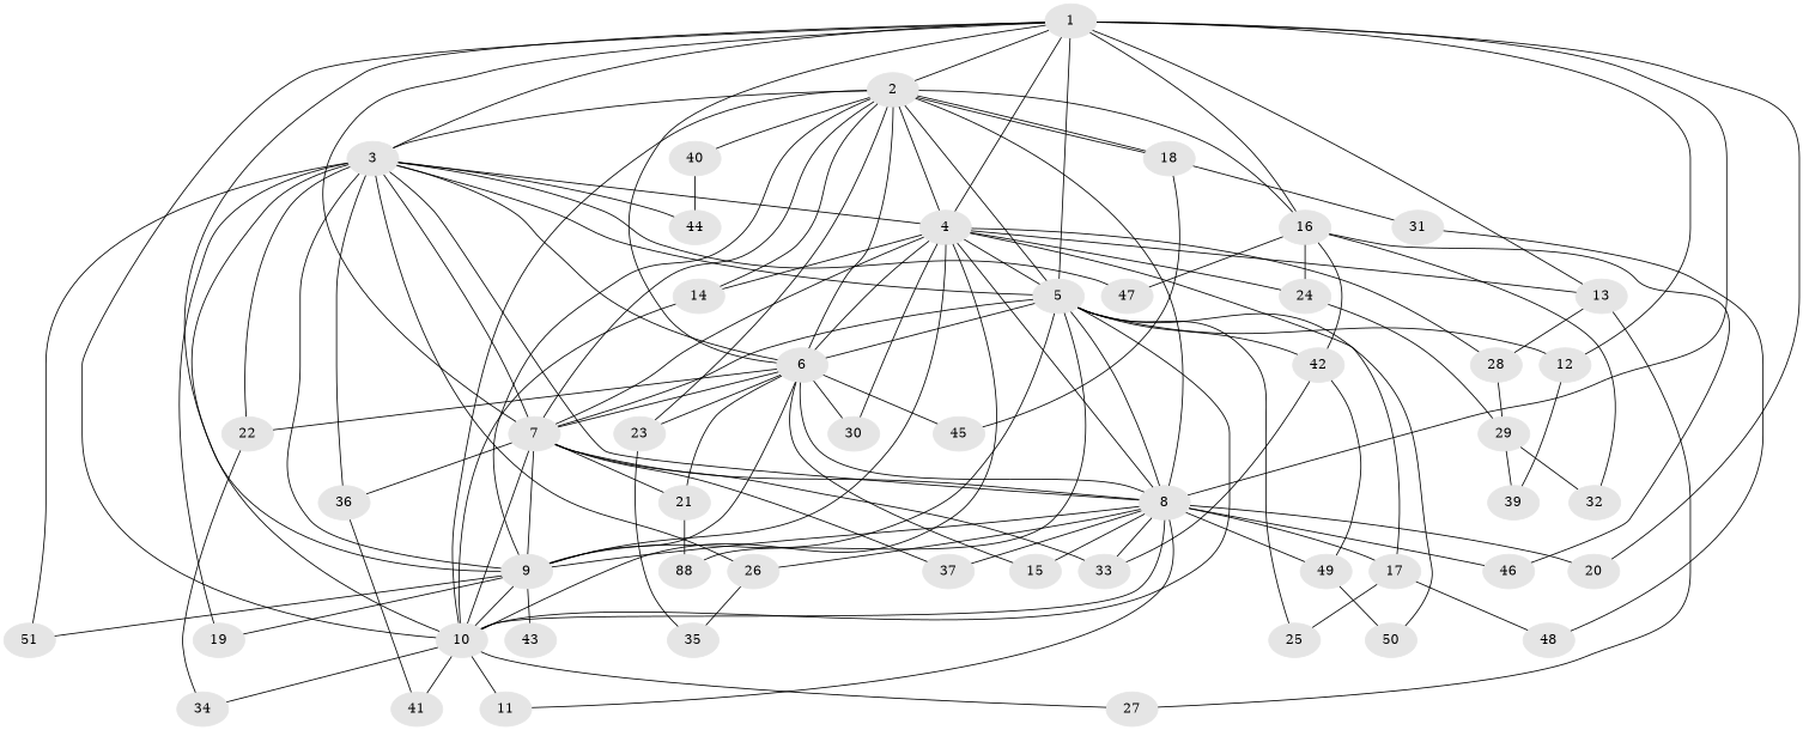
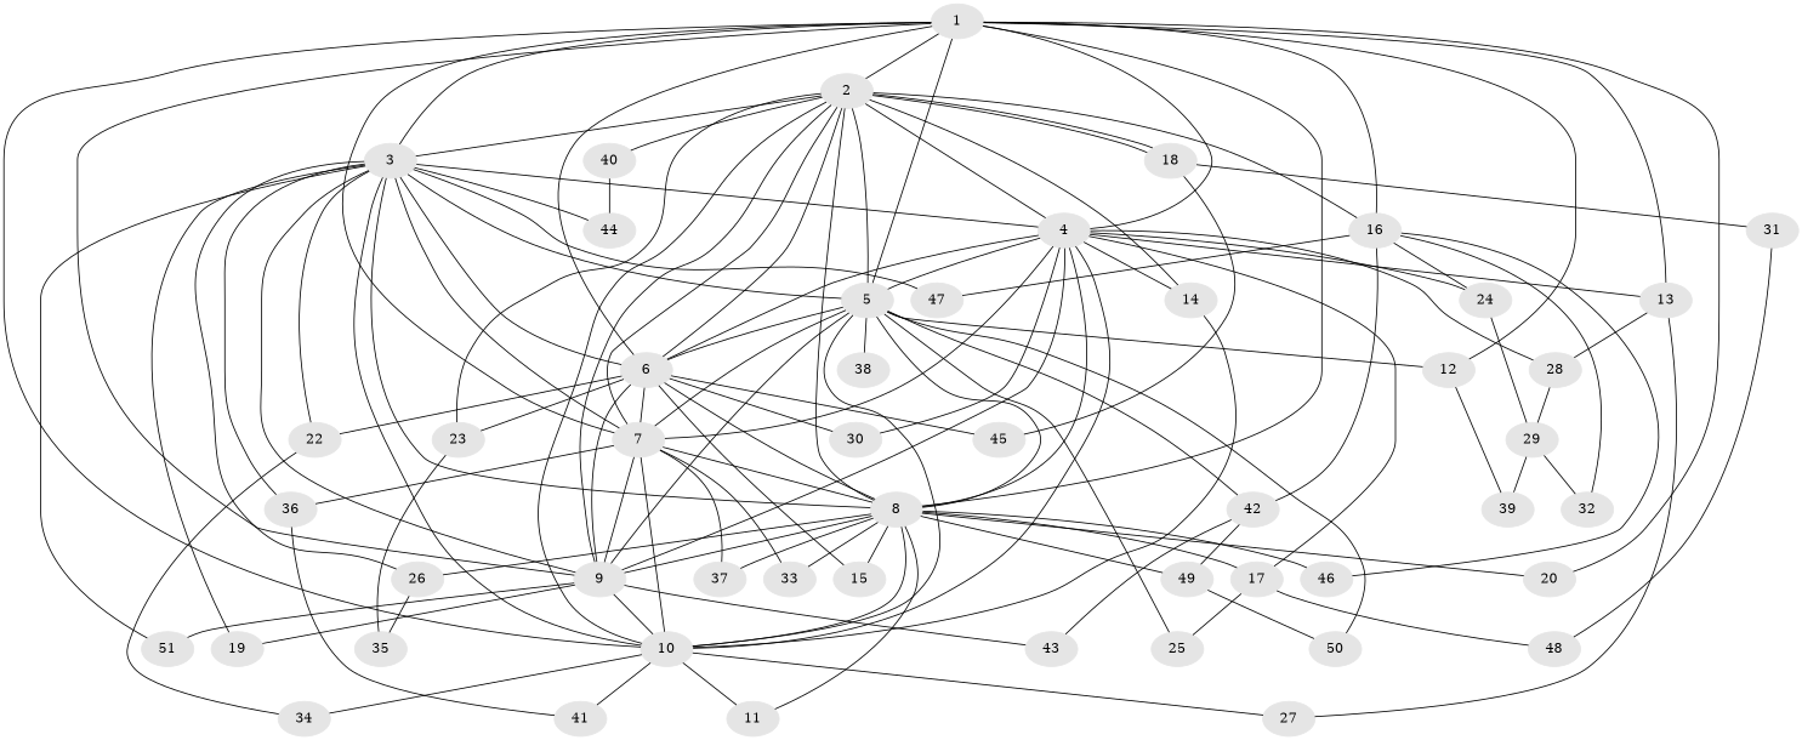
  graph {
    node [color=gray90 style=filled]
    1
    2
    3
    4
    5
    6
    7
    8
    9
    10
    12
    13
    16
    20
    14
    18
    23
    40
    19
    22
    26
    36
    44
    47
    51
    17
    24
    28
    30
    25
-   38 [label=88]
+   38
    42
    50
    15
-   21
    45
    33
    37
    11
    46
    49
    43
    27
    34
    41
    39
    32
    31
    48
    35
    29
    1 -- 2
    1 -- 3
    1 -- 4
    1 -- 5
    1 -- 6
    1 -- 7
    1 -- 8
    1 -- 9
    1 -- 10
    1 -- 12
    1 -- 13
    1 -- 16
    1 -- 20
    2 -- 3
    2 -- 4
    2 -- 5
    2 -- 6
    2 -- 7
    2 -- 8
    2 -- 9
    2 -- 10
    2 -- 16
    2 -- 14
    2 -- 18
    2 -- 18
    2 -- 23
    2 -- 40
    3 -- 4
    3 -- 5
    3 -- 6
    3 -- 7
    3 -- 8
    3 -- 9
    3 -- 10
    3 -- 19
    3 -- 22
    3 -- 26
    3 -- 36
    3 -- 44
    3 -- 47
    3 -- 51
    4 -- 5
    4 -- 6
    4 -- 7
    4 -- 8
    4 -- 9
    4 -- 10
    4 -- 13
    4 -- 14
    4 -- 17
    4 -- 24
    4 -- 28
    4 -- 30
    5 -- 6
    5 -- 7
    5 -- 8
    5 -- 9
    5 -- 10
    5 -- 12
    5 -- 25
    5 -- 38
    5 -- 42
    5 -- 50
    6 -- 7
    6 -- 8
    6 -- 9
    6 -- 23
    6 -- 22
    6 -- 30
    6 -- 15
-   6 -- 21
    6 -- 45
    7 -- 8
    7 -- 9
    7 -- 10
    7 -- 36
-   7 -- 21
    7 -- 33
    7 -- 37
    8 -- 9
    8 -- 10
    8 -- 20
    8 -- 26
    8 -- 17
    8 -- 15
    8 -- 33
    8 -- 37
    8 -- 11
    8 -- 46
    8 -- 49
    9 -- 10
    9 -- 19
    9 -- 51
    9 -- 43
    10 -- 11
    10 -- 27
    10 -- 34
    10 -- 41
    12 -- 39
    13 -- 28
    13 -- 27
    16 -- 47
    16 -- 24
    16 -- 42
    16 -- 46
    16 -- 32
    14 -- 10
    18 -- 45
    18 -- 31
    23 -- 35
    40 -- 44
    22 -- 34
    26 -- 35
    36 -- 41
    17 -- 25
    17 -- 48
    24 -- 29
    28 -- 29
    42 -- 49
-   42 -- 33
-   21 -- 38
+   42 -- 43
    49 -- 50
    31 -- 48
    29 -- 39
    29 -- 32
  }
